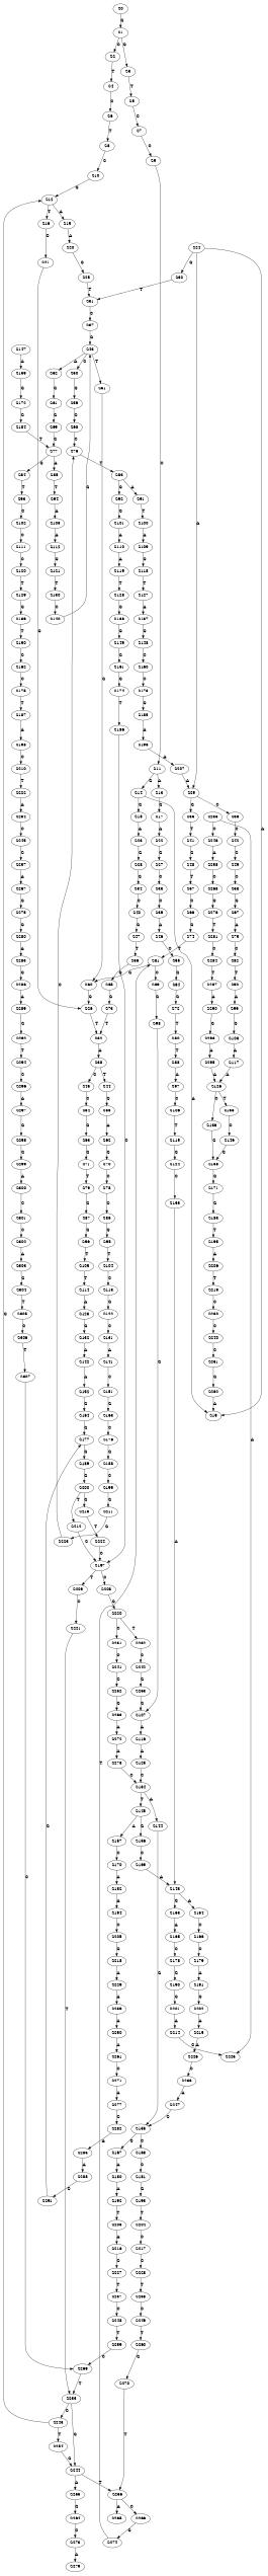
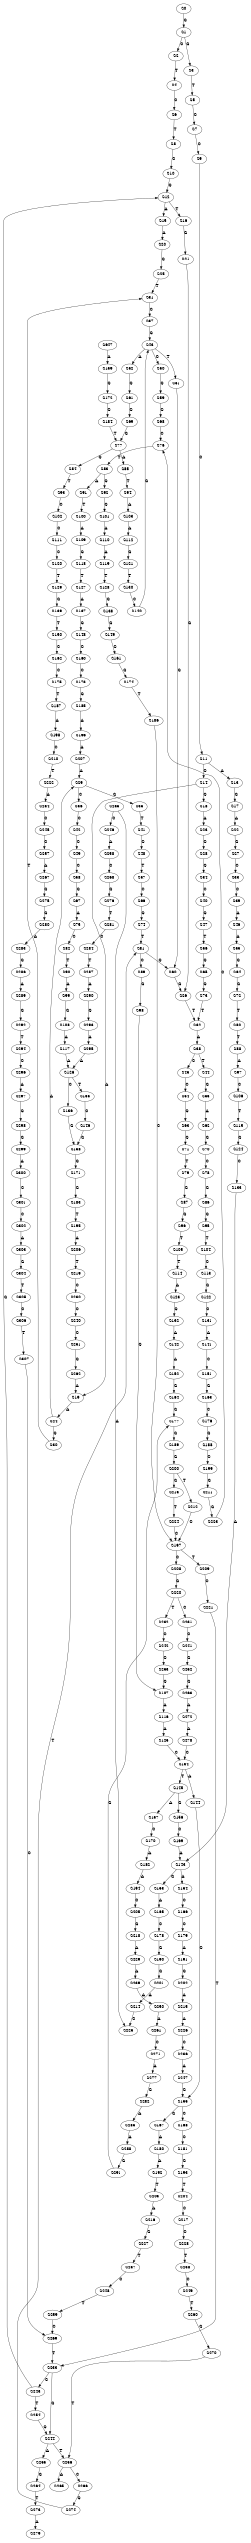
  strict digraph {
    S0
    S1
    S2
    S3
    S4
    S5
    S6
    S7
    S8
    S9
    S10
    S11
    S12
    S13
    S14
    S15
    S16
    S17
    S18
    S19
    S20
    S21
    S22
    S23
    S24
    S25
    S26
    S27
    S28
    S29
    S30
    S31
    S32
    S33
    S34
    S35
    S36
    S37
    S38
    S39
    S40
    S41
    S42
    S43
    S44
    S45
    S46
    S47
    S48
    S49
    S50
    S51
    S52
    S53
    S54
    S55
    S56
    S57
    S58
    S59
    S60
    S61
    S62
    S63
    S64
    S65
    S66
    S67
    S68
    S69
    S70
    S71
    S72
    S73
    S74
    S75
    S76
    S77
    S78
    S79
    S80
    S81
    S82
    S83
    S84
    S85
    S86
    S87
    S88
    S89
    S90
    S91
    S92
    S93
    S94
    S95
    S96
    S97
    S98
    S99
    S100
    S101
    S102
    S103
    S104
    S105
    S106
    S107
    S108
    S109
    S110
    S111
    S112
    S113
    S114
    S115
    S116
    S117
    S118
    S119
    S120
    S121
    S122
    S123
    S124
    S125
    S126
    S127
    S128
    S129
    S130
    S131
    S132
    S133
    S134
    S135
    S136
    S137
    S138
    S139
    S140
    S141
    S142
    S143
    S144
    S145
    S146
    S158
    S148
    S149
    S150
    S151
    S152
    S153
    S154
    S155
    S156
    S157
-   S147
+   S147 [label=S647]
    S159
    S160
    S161
    S162
    S163
    S164
    S165
    S166
    S167
    S168
    S169
    S170
    S171
    S172
    S173
    S174
    S175
    S176
    S177
    S178
    S179
    S180
    S181
    S182
    S183
    S184
    S185
    S186
    S187
    S188
    S189
    S190
    S191
    S192
    S193
    S194
    S195
    S196
    S197
    S198
    S199
    S200
    S201
    S202
    S203
    S204
    S205
    S206
    S207
    S208
    S209
    S210
    S211
    S212
    S213
    S214
    S215
    S216
    S217
    S218
    S219
    S220
    S221
    S222
    S223
    S224
    S225
    S226
    S227
    S228
    S229
    S230
    S231
    S232
    S233
    S234
    S236
    S237
    S238
    S239
    S240
    S241
    S242
    S243
    S244
    S245
    S235
    S246
    S247
    S248
    S249
    S250
    S251
    S252
    S253
    S254
    S255
    S256
    S257
    S258
    S259
    S260
    S261
    S262
    S263
    S264
    S265
    S266
    S267
    S268
    S269
    S270
    S271
    S272
    S273
    S274
    S275
    S276
    S277
    S278
    S279
    S280
    S281
    S282
    S283
    S284
    S285
    S286
    S287
    S288
    S289
    S290
    S291
    S292
    S293
    S294
    S295
    S296
    S297
    S298
    S299
    S300
    S301
    S302
    S303
    S304
    S305
    S306
    S307
    S0 -> S1 [label=G]
    S1 -> S2 [label=C]
    S1 -> S3 [label=G]
    S2 -> S4 [label=T]
    S3 -> S5 [label=T]
    S4 -> S6 [label=C]
    S5 -> S7 [label=C]
    S6 -> S8 [label=T]
    S7 -> S9 [label=C]
    S8 -> S10 [label=C]
    S9 -> S11 [label=C]
    S10 -> S12 [label=G]
    S11 -> S13 [label=A]
    S11 -> S14 [label=G]
    S12 -> S15 [label=A]
    S12 -> S16 [label=T]
    S13 -> S17 [label=G]
    S14 -> S18 [label=G]
    S14 -> S19 [label=A]
    S15 -> S20 [label=A]
    S16 -> S21 [label=G]
    S17 -> S22 [label=A]
    S18 -> S23 [label=A]
-   S24 -> S19 [label=A]
+   S19 -> S24 [label=A]
    S20 -> S25 [label=G]
    S21 -> S26 [label=G]
    S22 -> S27 [label=G]
    S23 -> S28 [label=G]
    S24 -> S29 [label=A]
    S24 -> S30 [label=G]
    S25 -> S31 [label=T]
    S26 -> S32 [label=T]
    S27 -> S33 [label=C]
    S28 -> S34 [label=G]
    S29 -> S35 [label=G]
    S29 -> S36 [label=C]
    S30 -> S31 [label=T]
    S31 -> S37 [label=C]
    S32 -> S38 [label=A]
    S33 -> S39 [label=C]
    S34 -> S40 [label=C]
    S35 -> S41 [label=T]
    S36 -> S42 [label=C]
    S37 -> S43 [label=G]
    S38 -> S44 [label=T]
    S38 -> S45 [label=C]
    S39 -> S46 [label=A]
    S40 -> S47 [label=G]
    S41 -> S48 [label=G]
    S42 -> S49 [label=C]
    S43 -> S50 [label=C]
    S43 -> S51 [label=T]
    S43 -> S52 [label=A]
    S44 -> S53 [label=G]
    S45 -> S54 [label=C]
-   S46 -> S55 [label=C]
+   S46 -> S55 [label=A]
    S47 -> S56 [label=T]
    S48 -> S57 [label=T]
    S49 -> S58 [label=C]
    S50 -> S59 [label=G]
    S51 -> S60 [label=G]
    S52 -> S61 [label=G]
    S53 -> S62 [label=A]
    S54 -> S63 [label=G]
    S55 -> S64 [label=G]
    S56 -> S65 [label=G]
    S57 -> S66 [label=C]
    S58 -> S67 [label=G]
    S59 -> S68 [label=G]
    S60 -> S26 [label=G]
    S61 -> S69 [label=G]
    S62 -> S70 [label=G]
    S63 -> S71 [label=G]
    S64 -> S72 [label=G]
    S65 -> S73 [label=G]
    S66 -> S74 [label=G]
    S67 -> S75 [label=A]
    S68 -> S76 [label=C]
    S69 -> S77 [label=G]
    S70 -> S78 [label=C]
    S71 -> S79 [label=T]
    S72 -> S80 [label=T]
    S73 -> S32 [label=T]
    S74 -> S81 [label=T]
    S75 -> S82 [label=C]
    S76 -> S83 [label=T]
    S77 -> S84 [label=G]
    S77 -> S85 [label=A]
    S78 -> S86 [label=G]
    S79 -> S87 [label=G]
    S80 -> S88 [label=T]
    S81 -> S60 [label=G]
    S81 -> S89 [label=C]
    S82 -> S90 [label=T]
    S83 -> S91 [label=A]
    S83 -> S92 [label=G]
    S84 -> S93 [label=T]
    S85 -> S94 [label=T]
    S86 -> S95 [label=G]
    S87 -> S96 [label=G]
    S88 -> S97 [label=A]
    S89 -> S98 [label=G]
    S90 -> S99 [label=A]
    S91 -> S100 [label=T]
    S92 -> S101 [label=G]
    S93 -> S102 [label=C]
    S94 -> S103 [label=A]
    S95 -> S104 [label=T]
    S96 -> S105 [label=T]
    S97 -> S106 [label=C]
    S98 -> S107 [label=G]
    S99 -> S108 [label=G]
    S100 -> S109 [label=A]
    S101 -> S110 [label=A]
    S102 -> S111 [label=C]
    S103 -> S112 [label=A]
    S104 -> S113 [label=C]
    S105 -> S114 [label=T]
    S106 -> S115 [label=T]
    S107 -> S116 [label=A]
    S108 -> S117 [label=A]
    S109 -> S118 [label=G]
    S110 -> S119 [label=A]
    S111 -> S120 [label=C]
    S112 -> S121 [label=G]
    S113 -> S122 [label=G]
    S114 -> S123 [label=A]
    S115 -> S124 [label=G]
    S116 -> S125 [label=A]
    S117 -> S126 [label=A]
    S118 -> S127 [label=T]
    S119 -> S128 [label=T]
    S120 -> S129 [label=T]
    S121 -> S130 [label=T]
    S122 -> S131 [label=C]
    S123 -> S132 [label=G]
    S124 -> S133 [label=C]
    S125 -> S134 [label=C]
    S126 -> S135 [label=T]
    S126 -> S136 [label=C]
    S127 -> S137 [label=A]
    S128 -> S138 [label=G]
    S129 -> S139 [label=G]
    S130 -> S140 [label=C]
    S131 -> S141 [label=A]
    S132 -> S142 [label=A]
    S133 -> S143 [label=A]
    S134 -> S144 [label=A]
    S134 -> S145 [label=T]
    S135 -> S146 [label=C]
    S136 -> S158 [label=G]
    S137 -> S148 [label=G]
    S138 -> S149 [label=G]
    S139 -> S150 [label=T]
    S140 -> S43 [label=G]
    S141 -> S151 [label=C]
    S142 -> S152 [label=A]
    S143 -> S153 [label=G]
    S143 -> S154 [label=A]
    S144 -> S155 [label=G]
    S145 -> S156 [label=G]
    S145 -> S157 [label=A]
    S146 -> S158 [label=G]
    S158 -> S171 [label=G]
    S148 -> S160 [label=C]
    S149 -> S161 [label=G]
    S150 -> S162 [label=C]
    S151 -> S163 [label=G]
    S152 -> S164 [label=G]
    S153 -> S165 [label=A]
    S154 -> S166 [label=C]
    S155 -> S167 [label=G]
    S155 -> S168 [label=C]
    S156 -> S169 [label=C]
    S157 -> S170 [label=C]
    S147 -> S159 [label=A]
    S159 -> S172 [label=G]
    S160 -> S173 [label=C]
    S161 -> S174 [label=G]
    S162 -> S175 [label=C]
    S163 -> S176 [label=C]
    S164 -> S177 [label=G]
    S165 -> S178 [label=C]
    S166 -> S179 [label=C]
    S167 -> S180 [label=A]
    S168 -> S181 [label=C]
    S169 -> S143 [label=A]
    S170 -> S182 [label=A]
    S171 -> S183 [label=G]
    S172 -> S184 [label=G]
    S173 -> S185 [label=G]
    S174 -> S186 [label=T]
    S175 -> S187 [label=T]
    S176 -> S188 [label=G]
    S177 -> S189 [label=G]
    S178 -> S190 [label=G]
    S179 -> S191 [label=A]
    S180 -> S192 [label=A]
    S181 -> S193 [label=G]
    S182 -> S194 [label=A]
    S183 -> S195 [label=T]
    S184 -> S77 [label=T]
    S185 -> S196 [label=A]
    S186 -> S197 [label=C]
    S187 -> S198 [label=A]
    S188 -> S199 [label=C]
    S189 -> S200 [label=G]
    S190 -> S201 [label=G]
    S191 -> S202 [label=G]
    S192 -> S203 [label=T]
    S193 -> S204 [label=T]
    S194 -> S205 [label=C]
    S195 -> S206 [label=A]
    S196 -> S207 [label=A]
    S197 -> S208 [label=C]
    S197 -> S209 [label=T]
    S198 -> S210 [label=C]
    S199 -> S211 [label=G]
    S200 -> S212 [label=T]
    S200 -> S213 [label=G]
    S201 -> S214 [label=A]
    S202 -> S215 [label=A]
    S203 -> S216 [label=A]
    S204 -> S217 [label=C]
    S205 -> S218 [label=G]
    S206 -> S219 [label=T]
    S207 -> S29 [label=A]
    S208 -> S220 [label=G]
    S209 -> S221 [label=C]
    S210 -> S222 [label=T]
    S211 -> S223 [label=G]
    S212 -> S197 [label=C]
    S213 -> S224 [label=T]
    S214 -> S225 [label=C]
    S215 -> S226 [label=A]
    S216 -> S227 [label=G]
    S217 -> S228 [label=C]
    S218 -> S229 [label=A]
    S219 -> S230 [label=C]
    S220 -> S231 [label=C]
    S220 -> S232 [label=T]
    S221 -> S233 [label=T]
    S222 -> S234 [label=A]
    S223 -> S76 [label=C]
    S224 -> S197 [label=C]
    S226 -> S236 [label=C]
    S227 -> S237 [label=T]
    S228 -> S238 [label=T]
    S229 -> S239 [label=A]
    S230 -> S240 [label=C]
    S231 -> S241 [label=C]
    S232 -> S242 [label=C]
    S233 -> S243 [label=C]
    S233 -> S244 [label=G]
    S234 -> S245 [label=C]
    S236 -> S247 [label=A]
    S237 -> S248 [label=C]
    S238 -> S249 [label=C]
    S239 -> S250 [label=A]
    S240 -> S251 [label=C]
    S241 -> S252 [label=G]
    S242 -> S253 [label=G]
    S243 -> S12 [label=G]
    S243 -> S254 [label=T]
    S244 -> S255 [label=A]
    S244 -> S256 [label=T]
    S245 -> S257 [label=C]
    S235 -> S225 [label=A]
    S235 -> S246 [label=C]
    S246 -> S258 [label=A]
    S247 -> S155 [label=G]
    S248 -> S259 [label=T]
    S249 -> S260 [label=T]
    S250 -> S261 [label=A]
    S251 -> S262 [label=G]
    S252 -> S263 [label=G]
    S253 -> S107 [label=G]
    S254 -> S244 [label=G]
    S255 -> S264 [label=G]
    S256 -> S265 [label=A]
    S256 -> S266 [label=C]
    S257 -> S267 [label=A]
    S258 -> S268 [label=C]
    S259 -> S269 [label=C]
    S260 -> S270 [label=G]
    S261 -> S271 [label=C]
    S262 -> S19 [label=A]
    S263 -> S272 [label=A]
-   S264 -> S273 [label=C]
+   S264 -> S273 [label=T]
    S266 -> S274 [label=G]
    S267 -> S275 [label=G]
    S268 -> S276 [label=G]
    S269 -> S233 [label=T]
    S270 -> S256 [label=T]
    S271 -> S277 [label=A]
    S272 -> S278 [label=A]
    S273 -> S279 [label=A]
    S274 -> S81 [label=T]
    S275 -> S280 [label=G]
    S276 -> S281 [label=T]
    S277 -> S282 [label=G]
    S278 -> S134 [label=C]
    S280 -> S283 [label=A]
    S281 -> S284 [label=C]
    S282 -> S285 [label=A]
    S283 -> S286 [label=G]
    S284 -> S287 [label=T]
    S285 -> S288 [label=A]
    S286 -> S289 [label=A]
    S287 -> S290 [label=A]
    S288 -> S291 [label=G]
    S289 -> S292 [label=G]
    S290 -> S293 [label=G]
    S291 -> S177 [label=G]
    S292 -> S294 [label=T]
    S293 -> S295 [label=A]
    S294 -> S296 [label=C]
    S295 -> S126 [label=A]
    S296 -> S297 [label=A]
    S297 -> S298 [label=G]
    S298 -> S299 [label=G]
    S299 -> S300 [label=A]
    S300 -> S301 [label=C]
    S301 -> S302 [label=C]
    S302 -> S303 [label=A]
    S303 -> S304 [label=G]
    S304 -> S305 [label=T]
    S305 -> S306 [label=C]
    S306 -> S307 [label=T]
    S307 -> S269 [label=C]
  }
